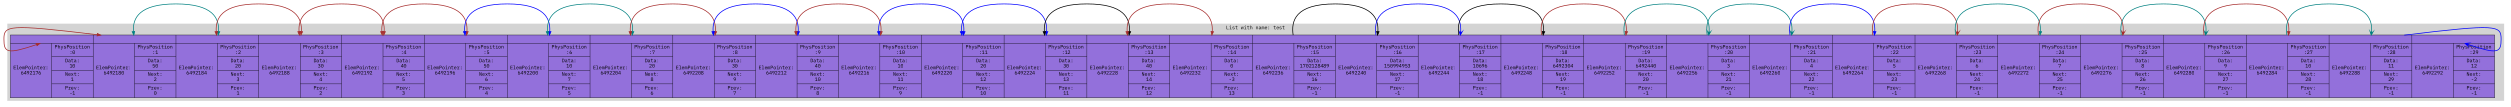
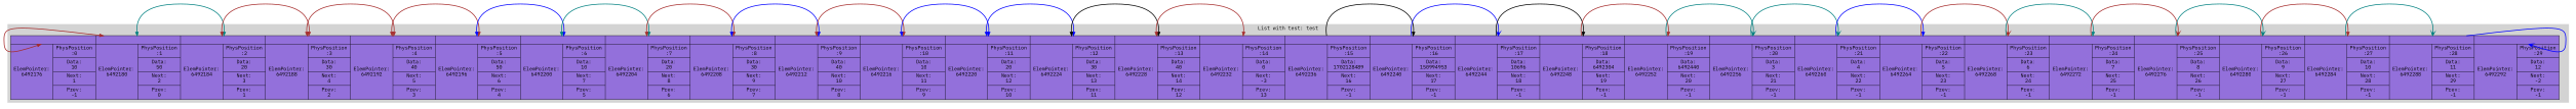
  digraph {
    fontname="IBM Plex Mono"
    edge [color=brown style=bold fontname="IBM Plex Mono"]
    n1 [fillcolor=mediumpurple label="{{<0>} | {ElemPointer:\n6492176 | {PhysPosition\n:0 | Data:\n10 | Next:\n1 | Prev:\n-1}}} | {{<1>} | {ElemPointer:\n6492180 | {PhysPosition\n:1 | Data:\n50 | Next:\n2 | Prev:\n0}}} | {{<2>} | {ElemPointer:\n6492184 | {PhysPosition\n:2 | Data:\n20 | Next:\n3 | Prev:\n1}}} | {{<3>} | {ElemPointer:\n6492188 | {PhysPosition\n:3 | Data:\n30 | Next:\n4 | Prev:\n2}}} | {{<4>} | {ElemPointer:\n6492192 | {PhysPosition\n:4 | Data:\n40 | Next:\n5 | Prev:\n3}}} | {{<5>} | {ElemPointer:\n6492196 | {PhysPosition\n:5 | Data:\n50 | Next:\n6 | Prev:\n4}}} | {{<6>} | {ElemPointer:\n6492200 | {PhysPosition\n:6 | Data:\n10 | Next:\n7 | Prev:\n5}}} | {{<7>} | {ElemPointer:\n6492204 | {PhysPosition\n:7 | Data:\n20 | Next:\n8 | Prev:\n6}}} | {{<8>} | {ElemPointer:\n6492208 | {PhysPosition\n:8 | Data:\n30 | Next:\n9 | Prev:\n7}}} | {{<9>} | {ElemPointer:\n6492212 | {PhysPosition\n:9 | Data:\n40 | Next:\n10 | Prev:\n8}}} | {{<10>} | {ElemPointer:\n6492216 | {PhysPosition\n:10 | Data:\n10 | Next:\n11 | Prev:\n9}}} | {{<11>} | {ElemPointer:\n6492220 | {PhysPosition\n:11 | Data:\n20 | Next:\n12 | Prev:\n10}}} | {{<12>} | {ElemPointer:\n6492224 | {PhysPosition\n:12 | Data:\n30 | Next:\n13 | Prev:\n11}}} | {{<13>} | {ElemPointer:\n6492228 | {PhysPosition\n:13 | Data:\n40 | Next:\n14 | Prev:\n12}}} | {{<14>} | {ElemPointer:\n6492232 | {PhysPosition\n:14 | Data:\n0 | Next:\n-3 | Prev:\n13}}} | {{<15>} | {ElemPointer:\n6492236 | {PhysPosition\n:15 | Data:\n1702128489 | Next:\n16 | Prev:\n-1}}} | {{<16>} | {ElemPointer:\n6492240 | {PhysPosition\n:16 | Data:\n150994953 | Next:\n17 | Prev:\n-1}}} | {{<17>} | {ElemPointer:\n6492244 | {PhysPosition\n:17 | Data:\n10696 | Next:\n18 | Prev:\n-1}}} | {{<18>} | {ElemPointer:\n6492248 | {PhysPosition\n:18 | Data:\n6492304 | Next:\n19 | Prev:\n-1}}} | {{<19>} | {ElemPointer:\n6492252 | {PhysPosition\n:19 | Data:\n6492440 | Next:\n20 | Prev:\n-1}}} | {{<20>} | {ElemPointer:\n6492256 | {PhysPosition\n:20 | Data:\n3 | Next:\n21 | Prev:\n-1}}} | {{<21>} | {ElemPointer:\n6492260 | {PhysPosition\n:21 | Data:\n4 | Next:\n22 | Prev:\n-1}}} | {{<22>} | {ElemPointer:\n6492264 | {PhysPosition\n:22 | Data:\n5 | Next:\n23 | Prev:\n-1}}} | {{<23>} | {ElemPointer:\n6492268 | {PhysPosition\n:23 | Data:\n6 | Next:\n24 | Prev:\n-1}}} | {{<24>} | {ElemPointer:\n6492272 | {PhysPosition\n:24 | Data:\n7 | Next:\n25 | Prev:\n-1}}} | {{<25>} | {ElemPointer:\n6492276 | {PhysPosition\n:25 | Data:\n8 | Next:\n26 | Prev:\n-1}}} | {{<26>} | {ElemPointer:\n6492280 | {PhysPosition\n:26 | Data:\n9 | Next:\n27 | Prev:\n-1}}} | {{<27>} | {ElemPointer:\n6492284 | {PhysPosition\n:27 | Data:\n10 | Next:\n28 | Prev:\n-1}}} | {{<28>} | {ElemPointer:\n6492288 | {PhysPosition\n:28 | Data:\n11 | Next:\n29 | Prev:\n-1}}} | {{<29>} | {ElemPointer:\n6492292 | {PhysPosition\n:29 | Data:\n12 | Next:\n-2 | Prev:\n-1}}}" shape=record style=filled fontname="IBM Plex Mono"]
    subgraph cluster_1 {
      color=lightgrey
-     label="List with name: test"
+     label="List with test: test"
      rankdir=LR
      style=filled
      n1
    }
    n1 -> n1 [dir=both headport=1 tailport=0]
    n1 -> n1 [color=teal dir=both headport=2 tailport=1]
    n1 -> n1 [dir=both headport=3 tailport=2]
    n1 -> n1 [dir=both headport=4 tailport=3]
    n1 -> n1 [dir=both headport=5 tailport=4]
    n1 -> n1 [color=blue dir=both headport=6 tailport=5]
    n1 -> n1 [color=teal dir=both headport=7 tailport=6]
    n1 -> n1 [dir=both headport=8 tailport=7]
    n1 -> n1 [color=blue dir=both headport=9 tailport=8]
    n1 -> n1 [dir=both headport=10 tailport=9]
    n1 -> n1 [color=blue dir=both headport=11 tailport=10]
    n1 -> n1 [color=blue dir=both headport=12 tailport=11]
    n1 -> n1 [color=black dir=both headport=13 tailport=12]
    n1 -> n1 [dir=both headport=14 tailport=13]
    n1 -> n1 [color=black headport=16 tailport=15 arrowhead=normal]
    n1 -> n1 [color=blue headport=17 tailport=16 arrowhead=vee]
    n1 -> n1 [color=black headport=18 tailport=17 arrowhead=normal]
    n1 -> n1 [headport=19 tailport=18 arrowhead=normal]
    n1 -> n1 [color=teal headport=20 tailport=19 arrowhead=vee]
    n1 -> n1 [color=teal headport=21 tailport=20 arrowhead=vee]
    n1 -> n1 [color=blue headport=22 tailport=21 arrowhead=normal]
    n1 -> n1 [headport=23 tailport=22 arrowhead=vee]
    n1 -> n1 [color=teal headport=24 tailport=23 arrowhead=normal]
    n1 -> n1 [headport=25 tailport=24 arrowhead=vee]
    n1 -> n1 [color=teal headport=26 tailport=25 arrowhead=vee]
    n1 -> n1 [headport=27 tailport=26 arrowhead=normal]
    n1 -> n1 [color=teal headport=28 tailport=27 arrowhead=vee]
    n1 -> n1 [color=blue headport=29 tailport=28 arrowhead=vee]
  }
